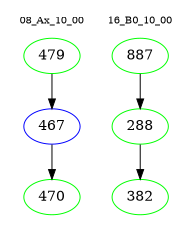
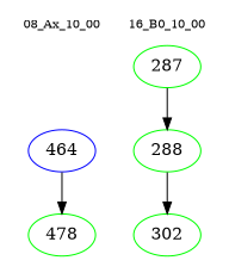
  digraph {
    node [color=green]
    edge [color=black]
-   n1 [label=479]
-   n2 [color=blue label=467]
-   n3 [label=470]
-   n4 [label=887]
+   n2 [color=blue label=464]
+   n3 [label=478]
+   n4 [label=287]
    n5 [label=288]
-   n6 [label=382]
+   n6 [label=302]
    subgraph cluster_1 {
      color=white
      fontsize=10
      label="08_Ax_10_00"
-     n1
      n2
      n3
    }
    subgraph cluster_2 {
      color=white
      fontsize=10
      label="16_B0_10_00"
      n4
      n5
      n6
    }
-   n1 -> n2
    n2 -> n3
    n4 -> n5
    n5 -> n6
  }
